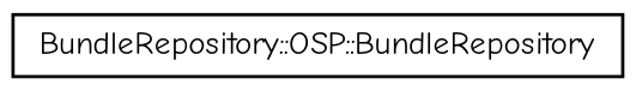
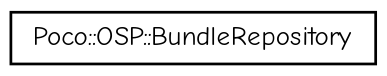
  digraph {
    rankdir=TB
    fontname="Comic Neue"
-   n1 [color=black fillcolor=white fontname="Comic Neue" fontsize=10 height=0.2 label="BundleRepository::OSP::BundleRepository" shape=record style=filled width=0.4]
+   n1 [color=black fillcolor=white fontname="Comic Neue" fontsize=10 height=0.2 label="Poco::OSP::BundleRepository" shape=record style=filled width=0.4]
  }
